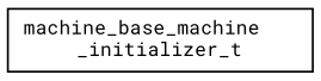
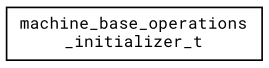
  digraph {
    rankdir=LR
    fontname="Roboto Mono"
-   n1 [color=black fillcolor=white fontname="Roboto Mono" fontsize=10 height=0.2 label="machine_base_machine\l_initializer_t" shape=record style=filled width=0.4]
+   n1 [color=black fillcolor=white fontname="Roboto Mono" fontsize=10 height=0.2 label="machine_base_operations\l_initializer_t" shape=record style=filled width=0.4]
  }
